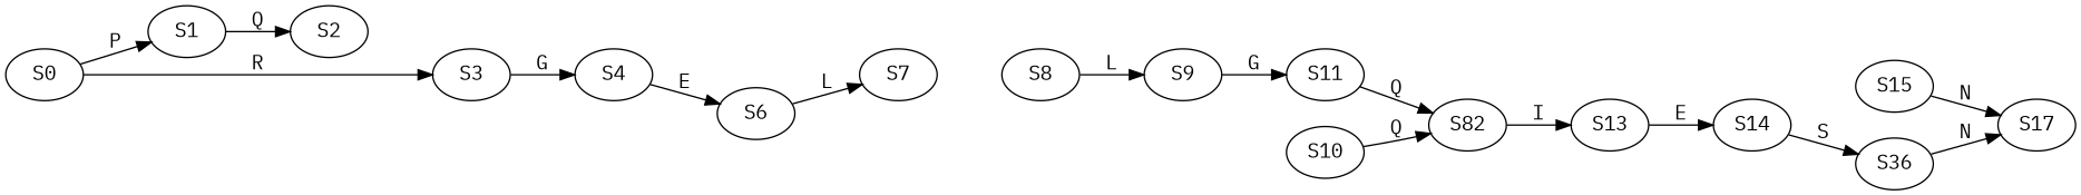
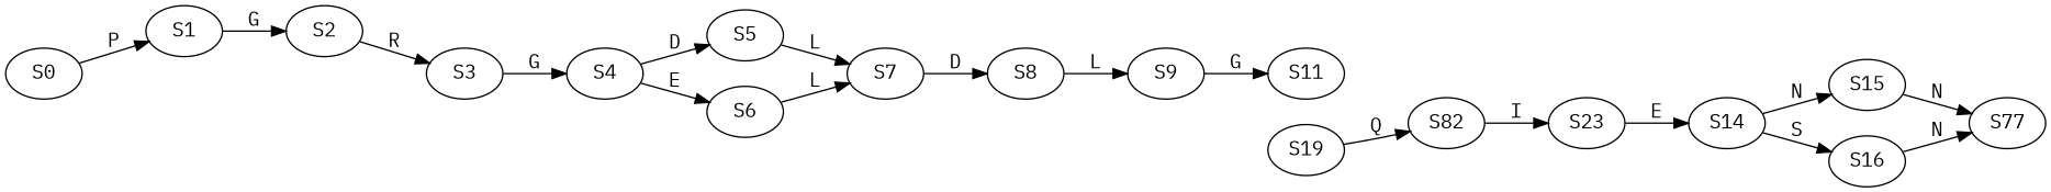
  strict digraph {
    fontname="IBM Plex Mono"
    rankdir=LR
    node [fontname="IBM Plex Mono"]
    edge [fontname="IBM Plex Mono"]
    S0
    S1
    S2
    S3
    S4
+   S5
    S6
    S7
    S8
    S9
    S11
    n12 [label=S82]
-   S10
-   S13
+   S10 [label=S19]
+   S13 [label=S23]
    S14
    S15
-   S16 [label=S36]
-   S17
+   S16
+   S17 [label=S77]
    S0 -> S1 [label=P]
-   S1 -> S2 [label=Q]
-   S0 -> S3 [label=R]
+   S1 -> S2 [label=G]
+   S2 -> S3 [label=R]
    S3 -> S4 [label=G]
+   S4 -> S5 [label=D]
    S4 -> S6 [label=E]
+   S5 -> S7 [label=L]
    S6 -> S7 [label=L]
+   S7 -> S8 [label=D]
    S8 -> S9 [label=L]
    S9 -> S11 [label=G]
-   S11 -> n12 [label=Q]
    n12 -> S13 [label=I]
    S10 -> n12 [label=Q]
    S13 -> S14 [label=E]
+   S14 -> S15 [label=N]
    S14 -> S16 [label=S]
    S15 -> S17 [label=N]
    S16 -> S17 [label=N]
  }
